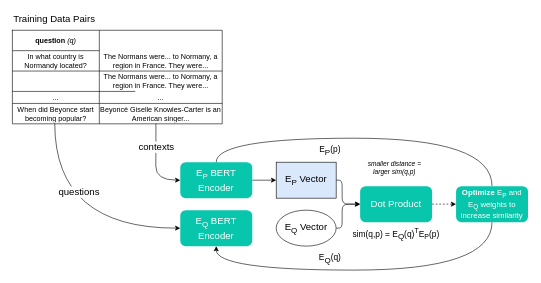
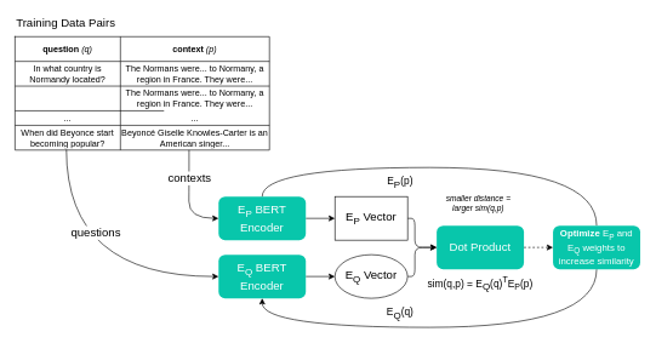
  <mxCell id="0" />
  <mxCell id="1" parent="0" />
  <mxCell id="2" value="" style="group" vertex="1" connectable="0" parent="1"><mxGeometry x="20" y="20" width="350" height="186" as="geometry" /></mxCell>
  <mxCell id="3" value="" style="shape=table;html=1;whiteSpace=wrap;startSize=0;container=1;collapsible=0;childLayout=tableLayout;" vertex="1" parent="2"><mxGeometry y="30" width="350" height="156" as="geometry" /></mxCell>
  <mxCell id="4" value="" style="shape=partialRectangle;html=1;whiteSpace=wrap;collapsible=0;dropTarget=0;pointerEvents=0;fillColor=none;top=0;left=0;bottom=0;right=0;points=[[0,0.5],[1,0.5]];portConstraint=eastwest;" vertex="1" parent="3"><mxGeometry width="350" height="34" as="geometry" /></mxCell>
  <mxCell id="5" value="question &lt;i style=&quot;font-weight: normal&quot;&gt;(q)&lt;/i&gt;" style="shape=partialRectangle;html=1;whiteSpace=wrap;connectable=0;overflow=hidden;fillColor=none;top=0;left=0;bottom=0;right=0;fontStyle=1" vertex="1" parent="4"><mxGeometry width="145" height="34" as="geometry" /></mxCell>
+ <mxCell id="6" value="context &lt;i style=&quot;font-weight: normal&quot;&gt;(p)&lt;/i&gt;" style="shape=partialRectangle;html=1;whiteSpace=wrap;connectable=0;overflow=hidden;fillColor=none;top=0;left=0;bottom=0;right=0;fontStyle=1" vertex="1" parent="4"><mxGeometry x="145" width="205" height="34" as="geometry" /></mxCell>
  <mxCell id="7" value="" style="shape=partialRectangle;html=1;whiteSpace=wrap;collapsible=0;dropTarget=0;pointerEvents=0;fillColor=none;top=0;left=0;bottom=0;right=0;points=[[0,0.5],[1,0.5]];portConstraint=eastwest;" vertex="1" parent="3"><mxGeometry y="34" width="350" height="34" as="geometry" /></mxCell>
  <mxCell id="8" value="In what country is Normandy located?" style="shape=partialRectangle;html=1;whiteSpace=wrap;connectable=0;overflow=hidden;fillColor=none;top=0;left=0;bottom=0;right=0;" vertex="1" parent="7"><mxGeometry width="145" height="34" as="geometry" /></mxCell>
  <mxCell id="9" value="The Normans were... to Normany, a region in France. They were..." style="shape=partialRectangle;html=1;whiteSpace=wrap;connectable=0;overflow=hidden;fillColor=none;top=0;left=0;bottom=0;right=0;" vertex="1" parent="7"><mxGeometry x="145" width="205" height="34" as="geometry" /></mxCell>
  <mxCell id="10" value="" style="shape=partialRectangle;html=1;whiteSpace=wrap;collapsible=0;dropTarget=0;pointerEvents=0;fillColor=none;top=0;left=0;bottom=0;right=0;points=[[0,0.5],[1,0.5]];portConstraint=eastwest;" vertex="1" parent="3"><mxGeometry y="68" width="350" height="34" as="geometry" /></mxCell>
  <mxCell id="11" value="&lt;span&gt;The Normans were... to Normany, a region in France. They were...&lt;/span&gt;" style="shape=partialRectangle;html=1;whiteSpace=wrap;connectable=0;overflow=hidden;fillColor=none;top=0;left=0;bottom=0;right=0;" vertex="1" parent="10"><mxGeometry x="145" width="205" height="34" as="geometry" /></mxCell>
  <mxCell id="12" value="" style="shape=partialRectangle;html=1;whiteSpace=wrap;collapsible=0;dropTarget=0;pointerEvents=0;fillColor=none;top=0;left=0;bottom=0;right=0;points=[[0,0.5],[1,0.5]];portConstraint=eastwest;" vertex="1" parent="3"><mxGeometry y="102" width="350" height="20" as="geometry" /></mxCell>
  <mxCell id="13" value="..." style="shape=partialRectangle;html=1;whiteSpace=wrap;connectable=0;overflow=hidden;fillColor=none;top=0;left=0;bottom=0;right=0;" vertex="1" parent="12"><mxGeometry width="145" height="20" as="geometry" /></mxCell>
  <mxCell id="14" value="..." style="shape=partialRectangle;html=1;whiteSpace=wrap;connectable=0;overflow=hidden;fillColor=none;top=0;left=0;bottom=0;right=0;" vertex="1" parent="12"><mxGeometry x="145" width="205" height="20" as="geometry" /></mxCell>
  <mxCell id="15" value="" style="shape=partialRectangle;html=1;whiteSpace=wrap;collapsible=0;dropTarget=0;pointerEvents=0;fillColor=none;top=0;left=0;bottom=0;right=0;points=[[0,0.5],[1,0.5]];portConstraint=eastwest;" vertex="1" parent="3"><mxGeometry y="122" width="350" height="34" as="geometry" /></mxCell>
  <mxCell id="16" value="When did Beyonc&lt;span style=&quot;background-color: rgb(255 , 255 , 255) ; text-align: left&quot;&gt;&lt;font style=&quot;font-size: 12px&quot;&gt;e&lt;/font&gt;&lt;/span&gt;&lt;span&gt;&amp;nbsp;start becoming popular?&lt;/span&gt;" style="shape=partialRectangle;html=1;whiteSpace=wrap;connectable=0;overflow=hidden;fillColor=none;top=0;left=0;bottom=0;right=0;" vertex="1" parent="15"><mxGeometry width="145" height="34" as="geometry" /></mxCell>
  <mxCell id="17" value="Beyonc&lt;span style=&quot;text-align: left ; background-color: rgb(255 , 255 , 255)&quot;&gt;é&lt;/span&gt;&amp;nbsp;Giselle Knowles-Carter is an American singer..." style="shape=partialRectangle;html=1;whiteSpace=wrap;connectable=0;overflow=hidden;fillColor=none;top=0;left=0;bottom=0;right=0;" vertex="1" parent="15"><mxGeometry x="145" width="205" height="34" as="geometry" /></mxCell>
  <mxCell id="18" value="Training Data Pairs" style="text;html=1;strokeColor=none;fillColor=none;align=center;verticalAlign=middle;whiteSpace=wrap;rounded=0;fontSize=16;" vertex="1" parent="2"><mxGeometry width="140" height="20" as="geometry" /></mxCell>
  <mxCell id="19" style="edgeStyle=orthogonalEdgeStyle;orthogonalLoop=1;jettySize=auto;html=1;exitX=0.202;exitY=0.982;exitDx=0;exitDy=0;fontSize=16;exitPerimeter=0;entryX=0;entryY=0.5;entryDx=0;entryDy=0;curved=1;" edge="1" parent="1" source="15" target="26"><mxGeometry relative="1" as="geometry"><mxPoint x="300" y="380" as="targetPoint" /><Array as="points"><mxPoint x="91" y="380" /></Array></mxGeometry></mxCell>
  <mxCell id="20" value="questions" style="edgeLabel;html=1;align=center;verticalAlign=middle;resizable=0;points=[];fontSize=16;" vertex="1" connectable="0" parent="19"><mxGeometry x="-0.504" y="-1" relative="1" as="geometry"><mxPoint x="40.3" y="19.61" as="offset" /></mxGeometry></mxCell>
  <mxCell id="21" style="edgeStyle=orthogonalEdgeStyle;orthogonalLoop=1;jettySize=auto;html=1;exitX=0.684;exitY=0.999;exitDx=0;exitDy=0;fontSize=16;exitPerimeter=0;entryX=0;entryY=0.5;entryDx=0;entryDy=0;curved=1;" edge="1" parent="1" source="15" target="24"><mxGeometry relative="1" as="geometry"><mxPoint x="300" y="300" as="targetPoint" /><Array as="points"><mxPoint x="259" y="253" /><mxPoint x="259" y="253" /><mxPoint x="259" y="300" /></Array></mxGeometry></mxCell>
  <mxCell id="22" value="contexts" style="edgeLabel;html=1;align=center;verticalAlign=middle;resizable=0;points=[];fontSize=16;" vertex="1" connectable="0" parent="21"><mxGeometry x="-0.416" relative="1" as="geometry"><mxPoint as="offset" /></mxGeometry></mxCell>
  <mxCell id="23" style="edgeStyle=orthogonalEdgeStyle;rounded=0;orthogonalLoop=1;jettySize=auto;html=1;exitX=1;exitY=0.5;exitDx=0;exitDy=0;entryX=0;entryY=0.5;entryDx=0;entryDy=0;fontSize=16;" edge="1" parent="1" source="24" target="30"><mxGeometry relative="1" as="geometry" /></mxCell>
  <mxCell id="24" value="E&lt;sub&gt;P&lt;/sub&gt; BERT Encoder" style="rounded=1;whiteSpace=wrap;html=1;fontSize=16;fillColor=#08C6AB;strokeColor=none;fontColor=#FFFFFF;" vertex="1" parent="1"><mxGeometry x="300" y="270" width="120" height="60" as="geometry" /></mxCell>
+ <mxCell id="25" style="edgeStyle=orthogonalEdgeStyle;rounded=0;orthogonalLoop=1;jettySize=auto;html=1;exitX=1;exitY=0.5;exitDx=0;exitDy=0;entryX=0;entryY=0.5;entryDx=0;entryDy=0;fontSize=16;" edge="1" parent="1" source="26" target="28"><mxGeometry relative="1" as="geometry" /></mxCell>
  <mxCell id="26" value="E&lt;sub&gt;Q&lt;/sub&gt; BERT Encoder" style="rounded=1;whiteSpace=wrap;html=1;fontSize=16;fillColor=#08C6AB;strokeColor=none;fontColor=#FFFFFF;" vertex="1" parent="1"><mxGeometry x="300" y="350" width="120" height="60" as="geometry" /></mxCell>
  <mxCell id="27" style="edgeStyle=orthogonalEdgeStyle;orthogonalLoop=1;jettySize=auto;html=1;exitX=1;exitY=0.5;exitDx=0;exitDy=0;entryX=0;entryY=0.5;entryDx=0;entryDy=0;fontSize=16;rounded=1;" edge="1" parent="1" source="28" target="32"><mxGeometry relative="1" as="geometry"><Array as="points"><mxPoint x="570" y="380" /><mxPoint x="570" y="340" /></Array></mxGeometry></mxCell>
  <mxCell id="28" value="E&lt;sub&gt;Q&lt;/sub&gt; Vector" style="ellipse;whiteSpace=wrap;html=1;fontSize=16;" vertex="1" parent="1"><mxGeometry x="460" y="350" width="100" height="60" as="geometry" /></mxCell>
  <mxCell id="29" style="edgeStyle=orthogonalEdgeStyle;orthogonalLoop=1;jettySize=auto;html=1;exitX=1;exitY=0.5;exitDx=0;exitDy=0;entryX=0;entryY=0.5;entryDx=0;entryDy=0;fontSize=16;rounded=1;" edge="1" parent="1" source="30" target="32"><mxGeometry relative="1" as="geometry"><Array as="points"><mxPoint x="570" y="300" /><mxPoint x="570" y="340" /></Array></mxGeometry></mxCell>
- <mxCell id="30" value="E&lt;sub&gt;P&lt;/sub&gt; Vector" style="rounded=0;whiteSpace=wrap;html=1;fontSize=16;fillColor=#dae8fc;" vertex="1" parent="1"><mxGeometry x="460" y="270" width="100" height="60" as="geometry" /></mxCell>
+ <mxCell id="30" value="E&lt;sub&gt;P&lt;/sub&gt; Vector" style="rounded=0;whiteSpace=wrap;html=1;fontSize=16;" vertex="1" parent="1"><mxGeometry x="460" y="270" width="100" height="60" as="geometry" /></mxCell>
  <mxCell id="31" style="edgeStyle=orthogonalEdgeStyle;rounded=0;orthogonalLoop=1;jettySize=auto;html=1;exitX=1;exitY=0.5;exitDx=0;exitDy=0;entryX=0;entryY=0.5;entryDx=0;entryDy=0;fontSize=13;dashed=1;" edge="1" parent="1" source="32" target="39"><mxGeometry relative="1" as="geometry" /></mxCell>
  <mxCell id="32" value="Dot Product" style="rounded=1;whiteSpace=wrap;html=1;fontSize=16;fontColor=#FFFFFF;strokeColor=none;fillColor=#08C6AB;" vertex="1" parent="1"><mxGeometry x="600" y="310" width="120" height="60" as="geometry" /></mxCell>
  <mxCell id="33" value="&lt;span style=&quot;font-size: 14px&quot;&gt;sim(q,p) = E&lt;/span&gt;&lt;sub&gt;Q&lt;/sub&gt;&lt;span style=&quot;font-size: 14px&quot;&gt;(q)&lt;sup&gt;T&lt;/sup&gt;E&lt;sub&gt;P&lt;/sub&gt;(p)&lt;/span&gt;" style="text;html=1;strokeColor=none;fillColor=none;align=center;verticalAlign=middle;whiteSpace=wrap;rounded=0;fontSize=16;" vertex="1" parent="1"><mxGeometry x="585" y="380" width="150" height="20" as="geometry" /></mxCell>
  <mxCell id="34" value="&lt;span style=&quot;font-size: 14px&quot;&gt;E&lt;/span&gt;&lt;sub&gt;Q&lt;/sub&gt;&lt;span style=&quot;font-size: 14px&quot;&gt;(q)&lt;/span&gt;" style="text;html=1;strokeColor=none;fillColor=none;align=center;verticalAlign=middle;whiteSpace=wrap;rounded=0;fontSize=16;" vertex="1" parent="1"><mxGeometry x="530" y="420" width="40" height="20" as="geometry" /></mxCell>
  <mxCell id="35" value="&lt;span style=&quot;font-size: 14px&quot;&gt;E&lt;/span&gt;&lt;sub&gt;P&lt;/sub&gt;&lt;span style=&quot;font-size: 14px&quot;&gt;(p)&lt;/span&gt;" style="text;html=1;strokeColor=none;fillColor=none;align=center;verticalAlign=middle;whiteSpace=wrap;rounded=0;fontSize=16;" vertex="1" parent="1"><mxGeometry x="530" y="240" width="40" height="20" as="geometry" /></mxCell>
  <mxCell id="36" value="&lt;span style=&quot;font-size: 11px;&quot;&gt;smaller distance = larger sim(q,p)&lt;/span&gt;" style="text;html=1;strokeColor=none;fillColor=none;align=center;verticalAlign=middle;whiteSpace=wrap;rounded=0;fontSize=11;fontStyle=2" vertex="1" parent="1"><mxGeometry x="600" y="260" width="115" height="40" as="geometry" /></mxCell>
  <mxCell id="37" style="edgeStyle=orthogonalEdgeStyle;orthogonalLoop=1;jettySize=auto;html=1;exitX=0.5;exitY=1;exitDx=0;exitDy=0;entryX=0.5;entryY=1;entryDx=0;entryDy=0;fontSize=13;curved=1;" edge="1" parent="1" source="39" target="26"><mxGeometry relative="1" as="geometry"><Array as="points"><mxPoint x="820" y="450" /><mxPoint x="360" y="450" /></Array></mxGeometry></mxCell>
  <mxCell id="38" style="edgeStyle=orthogonalEdgeStyle;orthogonalLoop=1;jettySize=auto;html=1;exitX=0.5;exitY=0;exitDx=0;exitDy=0;entryX=0.5;entryY=0;entryDx=0;entryDy=0;fontSize=13;curved=1;endArrow=none;" edge="1" parent="1" source="39" target="24"><mxGeometry relative="1" as="geometry"><Array as="points"><mxPoint x="820" y="230" /><mxPoint x="360" y="230" /></Array></mxGeometry></mxCell>
  <mxCell id="39" value="&lt;b&gt;Optimize&lt;/b&gt; E&lt;sub&gt;P&lt;/sub&gt; and E&lt;sub&gt;Q&lt;/sub&gt; weights to increase similarity" style="rounded=1;whiteSpace=wrap;html=1;fontSize=13;strokeColor=none;fillColor=#08C6AB;fontColor=#FFFFFF;" vertex="1" parent="1"><mxGeometry x="760" y="310" width="120" height="60" as="geometry" /></mxCell>
